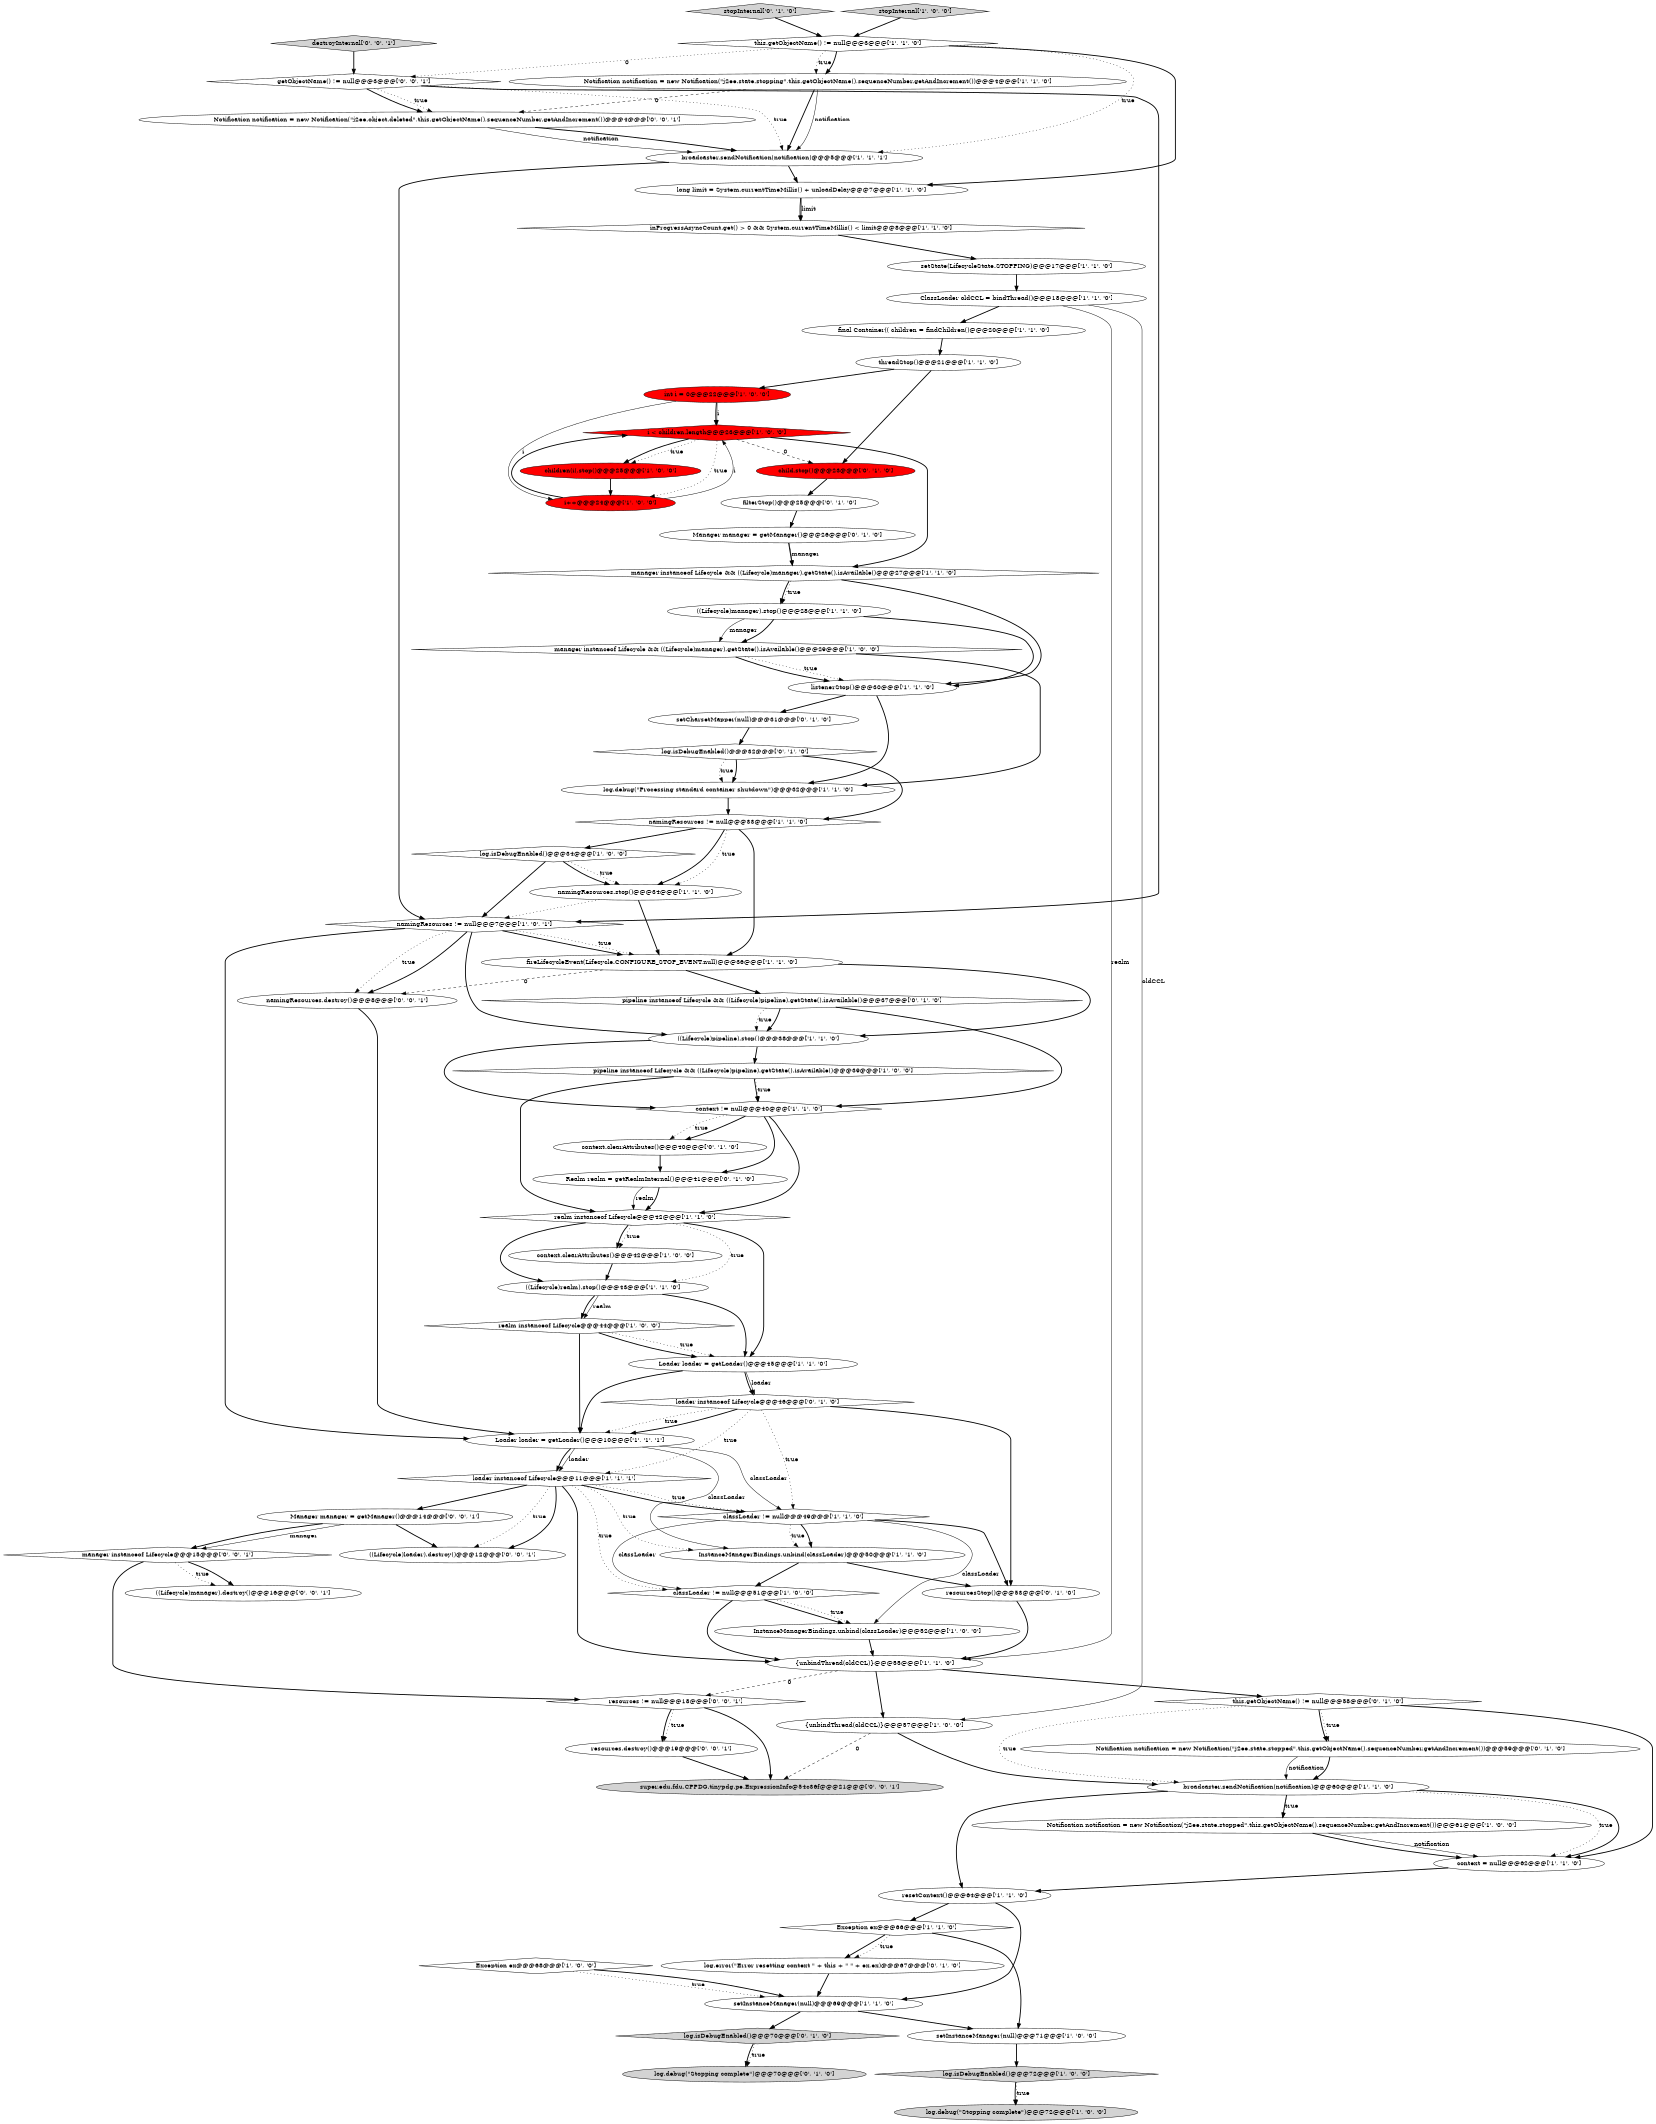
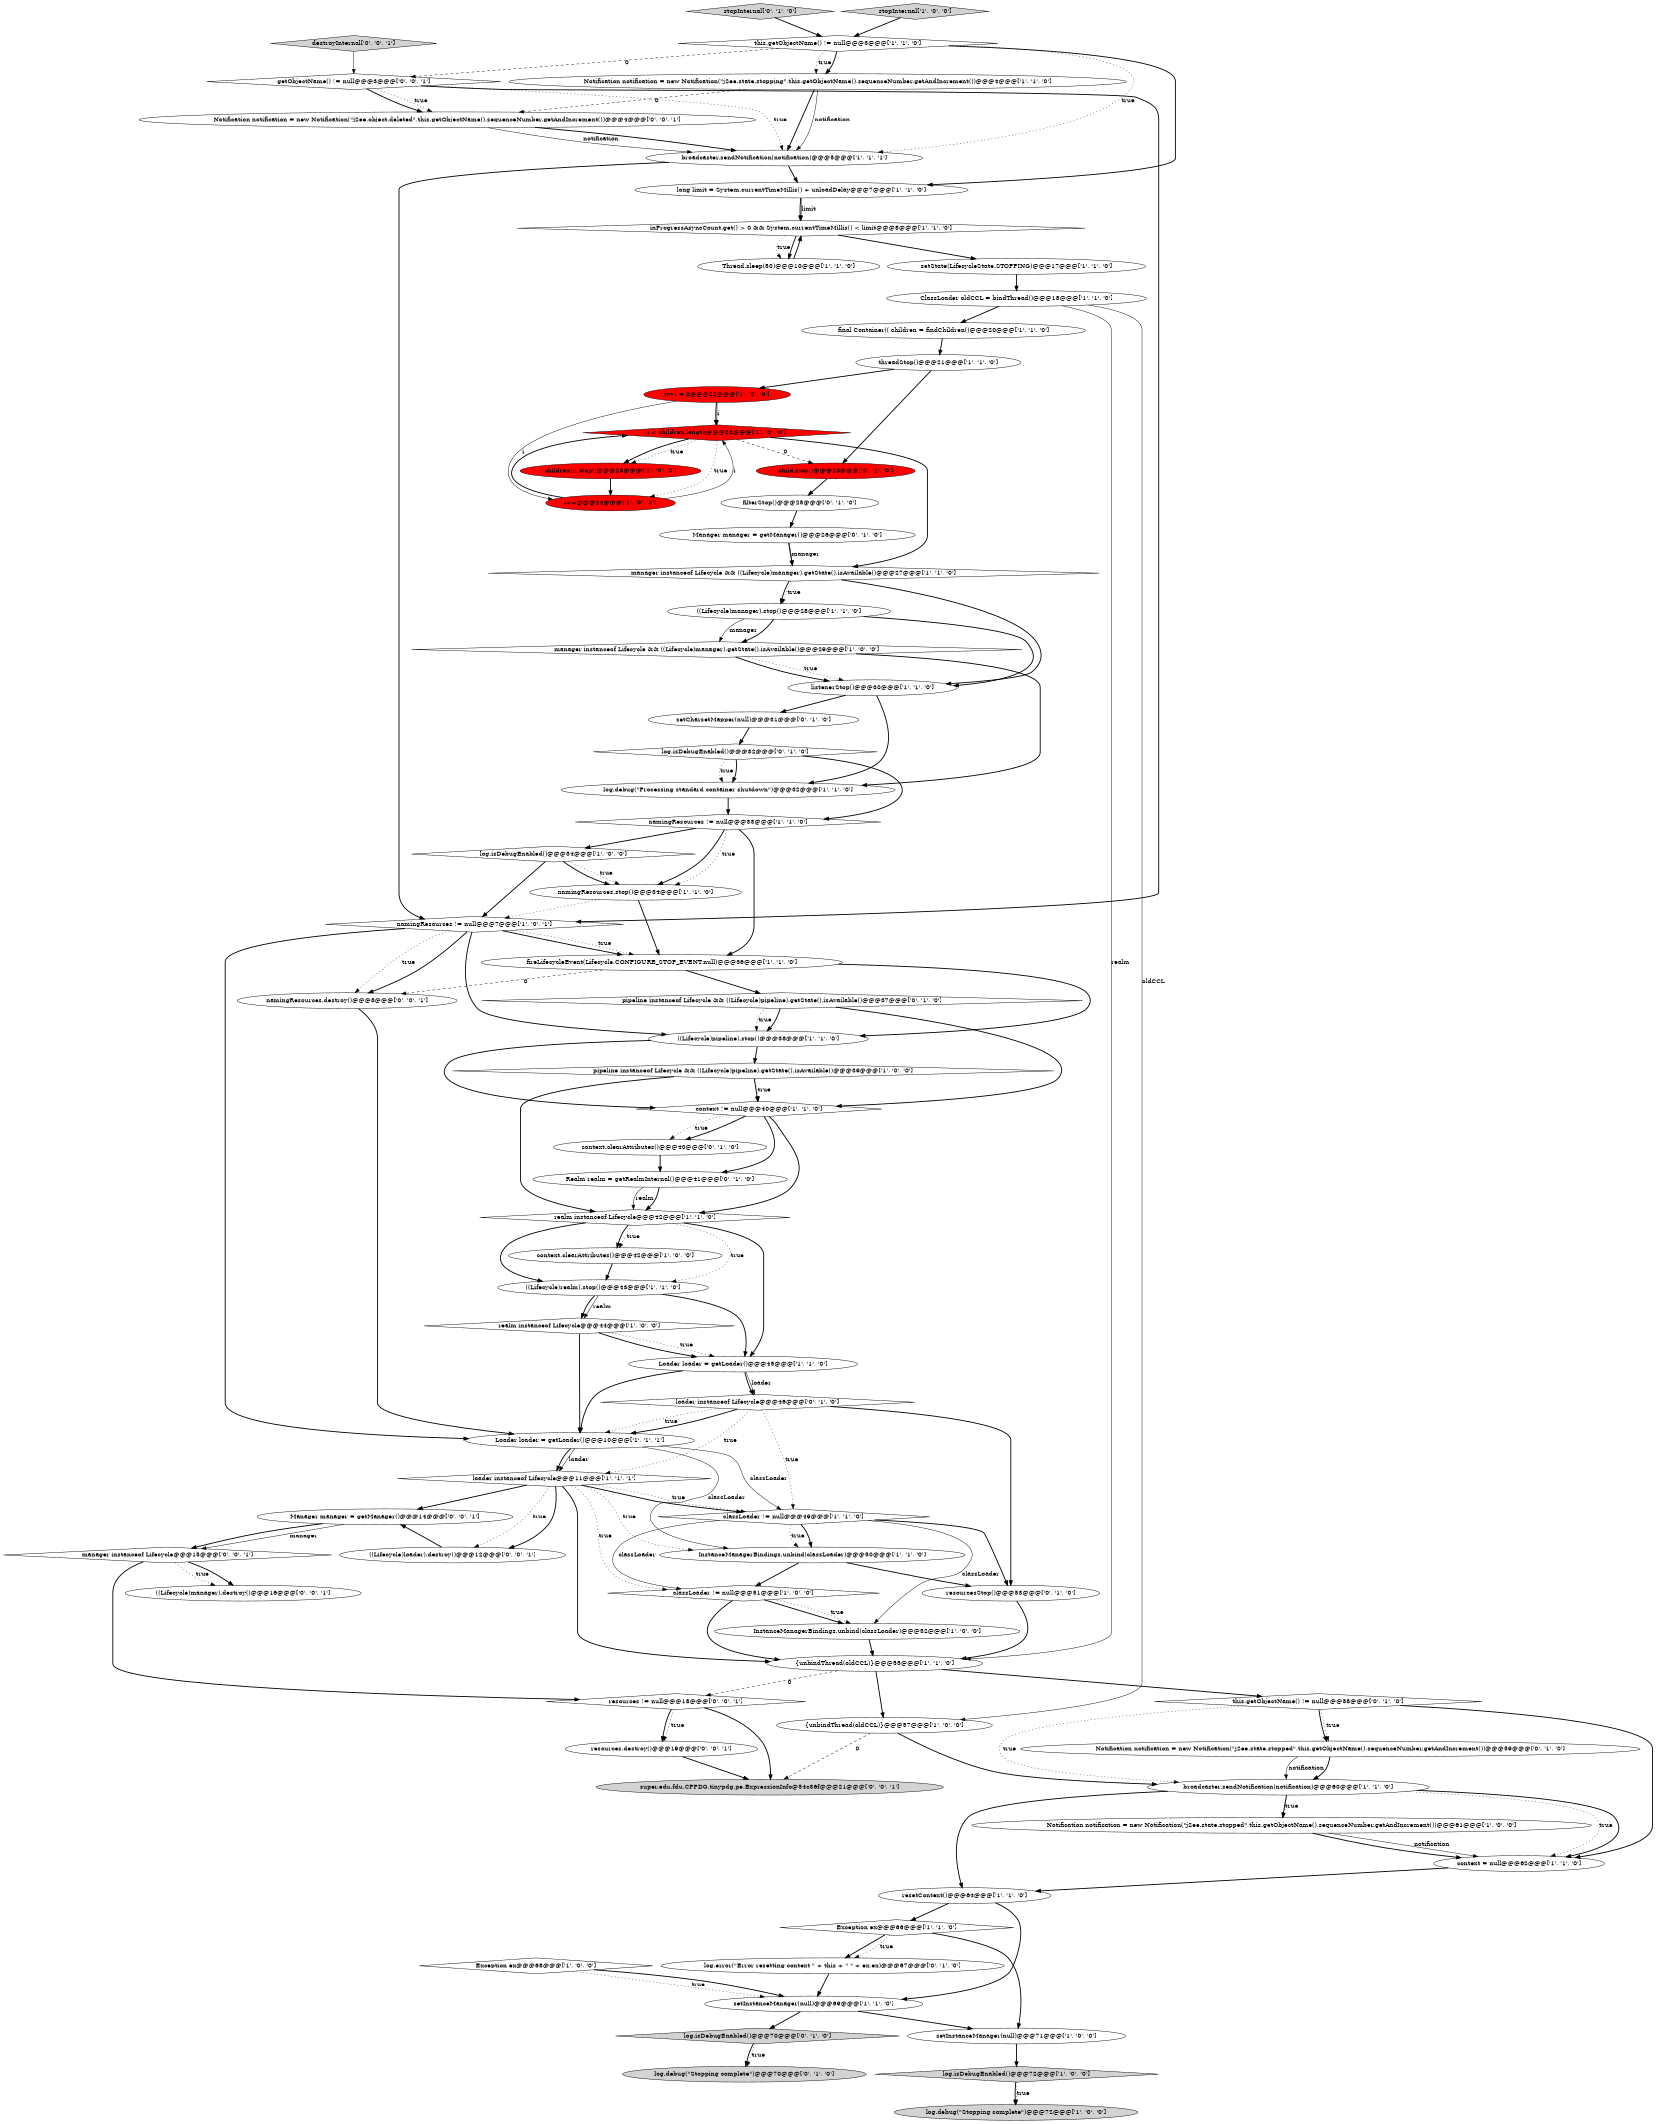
  digraph {
    node [fillcolor=white shape=ellipse style=filled]
    edge [style=bold]
    n1 [label="this.getObjectName() != null@@@58@@@['0', '1', '0']" shape=diamond]
    n2 [label="Notification notification = new Notification(\"j2ee.state.stopped\",this.getObjectName(),sequenceNumber.getAndIncrement())@@@59@@@['0', '1', '0']"]
    n3 [label="context = null@@@62@@@['1', '1', '0']"]
    n4 [label="broadcaster.sendNotification(notification)@@@60@@@['1', '1', '0']"]
    n5 [label="resetContext()@@@64@@@['1', '1', '0']"]
    n6 [label="Notification notification = new Notification(\"j2ee.state.stopped\",this.getObjectName(),sequenceNumber.getAndIncrement())@@@61@@@['1', '0', '0']"]
    n7 [label="manager instanceof Lifecycle@@@15@@@['0', '0', '1']" shape=diamond]
    n8 [label="resources != null@@@18@@@['0', '0', '1']" shape=diamond]
    n9 [label="((Lifecycle)manager).destroy()@@@16@@@['0', '0', '1']"]
    n10 [label="resources.destroy()@@@19@@@['0', '0', '1']"]
    n11 [fillcolor=lightgray label="super.edu.fdu.CPPDG.tinypdg.pe.ExpressionInfo@54c36f@@@21@@@['0', '0', '1']"]
    n12 [fillcolor=red label="child.stop()@@@23@@@['0', '1', '0']"]
    n13 [label="filterStop()@@@25@@@['0', '1', '0']"]
    n14 [label="Manager manager = getManager()@@@26@@@['0', '1', '0']"]
    n15 [label="pipeline instanceof Lifecycle && ((Lifecycle)pipeline).getState().isAvailable()@@@37@@@['0', '1', '0']" shape=diamond]
    n16 [label="((Lifecycle)pipeline).stop()@@@38@@@['1', '1', '0']"]
    n17 [label="context != null@@@40@@@['1', '1', '0']" shape=diamond]
    n18 [label="pipeline instanceof Lifecycle && ((Lifecycle)pipeline).getState().isAvailable()@@@39@@@['1', '0', '0']" shape=diamond]
    n19 [label="realm instanceof Lifecycle@@@42@@@['1', '1', '0']" shape=diamond]
    n20 [label="context.clearAttributes()@@@40@@@['0', '1', '0']"]
    n21 [label="Realm realm = getRealmInternal()@@@41@@@['0', '1', '0']"]
    n22 [label="this.getObjectName() != null@@@3@@@['1', '1', '0']" shape=diamond]
    n23 [label="Notification notification = new Notification(\"j2ee.state.stopping\",this.getObjectName(),sequenceNumber.getAndIncrement())@@@4@@@['1', '1', '0']"]
    n24 [label="getObjectName() != null@@@3@@@['0', '0', '1']" shape=diamond]
    n25 [label="long limit = System.currentTimeMillis() + unloadDelay@@@7@@@['1', '1', '0']"]
    n26 [label="broadcaster.sendNotification(notification)@@@5@@@['1', '1', '1']"]
    n27 [label="Notification notification = new Notification(\"j2ee.object.deleted\",this.getObjectName(),sequenceNumber.getAndIncrement())@@@4@@@['0', '0', '1']"]
    n28 [label="namingResources != null@@@7@@@['1', '0', '1']" shape=diamond]
    n29 [label="inProgressAsyncCount.get() > 0 && System.currentTimeMillis() < limit@@@8@@@['1', '1', '0']" shape=diamond]
    n30 [label="manager instanceof Lifecycle && ((Lifecycle)manager).getState().isAvailable()@@@29@@@['1', '0', '0']" shape=diamond]
    n31 [label="log.debug(\"Processing standard container shutdown\")@@@32@@@['1', '1', '0']"]
    n32 [label="listenerStop()@@@30@@@['1', '1', '0']"]
    n33 [label="namingResources != null@@@33@@@['1', '1', '0']" shape=diamond]
    n34 [label="setCharsetMapper(null)@@@31@@@['0', '1', '0']"]
+   n35 [label="Thread.sleep(50)@@@10@@@['1', '1', '0']"]
    n36 [label="setState(LifecycleState.STOPPING)@@@17@@@['1', '1', '0']"]
    n37 [label="Exception ex@@@66@@@['1', '1', '0']" shape=diamond]
    n38 [label="setInstanceManager(null)@@@71@@@['1', '0', '0']"]
    n39 [label="log.error(\"Error resetting context \" + this + \" \" + ex,ex)@@@67@@@['0', '1', '0']"]
    n40 [fillcolor=lightgray label="log.isDebugEnabled()@@@72@@@['1', '0', '0']" shape=diamond]
    n41 [label="setInstanceManager(null)@@@69@@@['1', '1', '0']"]
    n42 [label="log.isDebugEnabled()@@@32@@@['0', '1', '0']" shape=diamond]
    n43 [label="log.isDebugEnabled()@@@34@@@['1', '0', '0']" shape=diamond]
    n44 [label="namingResources.stop()@@@34@@@['1', '1', '0']"]
    n45 [label="fireLifecycleEvent(Lifecycle.CONFIGURE_STOP_EVENT,null)@@@36@@@['1', '1', '0']"]
    n46 [label="namingResources.destroy()@@@8@@@['0', '0', '1']"]
    n47 [label="Loader loader = getLoader()@@@10@@@['1', '1', '1']"]
    n48 [fillcolor=lightgray label="log.isDebugEnabled()@@@70@@@['0', '1', '0']" shape=diamond]
    n49 [fillcolor=lightgray label="log.debug(\"Stopping complete\")@@@70@@@['0', '1', '0']"]
    n50 [label="classLoader != null@@@49@@@['1', '1', '0']" shape=diamond]
    n51 [label="loader instanceof Lifecycle@@@11@@@['1', '1', '1']" shape=diamond]
    n52 [label="InstanceManagerBindings.unbind(classLoader)@@@50@@@['1', '1', '0']"]
    n53 [label="loader instanceof Lifecycle@@@46@@@['0', '1', '0']" shape=diamond]
    n54 [label="resourcesStop()@@@53@@@['0', '1', '0']"]
    n55 [label="classLoader != null@@@51@@@['1', '0', '0']" shape=diamond]
    n56 [label="InstanceManagerBindings.unbind(classLoader)@@@52@@@['1', '0', '0']"]
    n57 [label="{unbindThread(oldCCL)}@@@55@@@['1', '1', '0']"]
    n58 [label="Manager manager = getManager()@@@14@@@['0', '0', '1']"]
    n59 [label="((Lifecycle)loader).destroy()@@@12@@@['0', '0', '1']"]
    n60 [fillcolor=lightgray label="log.debug(\"Stopping complete\")@@@72@@@['1', '0', '0']"]
    n61 [fillcolor=red label="int i = 0@@@22@@@['1', '0', '0']"]
    n62 [fillcolor=red label="i < children.length@@@23@@@['1', '0', '0']" shape=diamond]
    n63 [fillcolor=red label="i++@@@24@@@['1', '0', '0']"]
    n64 [label="manager instanceof Lifecycle && ((Lifecycle)manager).getState().isAvailable()@@@27@@@['1', '1', '0']" shape=diamond]
    n65 [fillcolor=red label="children(i(.stop()@@@25@@@['1', '0', '0']"]
    n66 [label="((Lifecycle)manager).stop()@@@28@@@['1', '1', '0']"]
    n67 [label="context.clearAttributes()@@@42@@@['1', '0', '0']"]
    n68 [label="Loader loader = getLoader()@@@45@@@['1', '1', '0']"]
    n69 [label="((Lifecycle)realm).stop()@@@43@@@['1', '1', '0']"]
    n70 [label="realm instanceof Lifecycle@@@44@@@['1', '0', '0']" shape=diamond]
    n71 [label="{unbindThread(oldCCL)}@@@57@@@['1', '0', '0']"]
    n72 [label="threadStop()@@@21@@@['1', '1', '0']"]
    n73 [label="ClassLoader oldCCL = bindThread()@@@18@@@['1', '1', '0']"]
    n74 [label="final Container(( children = findChildren()@@@20@@@['1', '1', '0']"]
    n75 [label="Exception ex@@@68@@@['1', '0', '0']" shape=diamond]
    n76 [fillcolor=lightgray label="stopInternal['0', '1', '0']" shape=diamond]
    n77 [fillcolor=lightgray label="stopInternal['1', '0', '0']" shape=diamond]
    n78 [fillcolor=lightgray label="destroyInternal['0', '0', '1']" shape=diamond]
    n1 -> n2
    n1 -> n2 [label=true style=dotted]
    n1 -> n3
    n1 -> n4 [label=true style=dotted]
    n2 -> n4 [label=notification style=solid]
    n2 -> n4
    n3 -> n5
    n4 -> n3 [label=true style=dotted]
    n4 -> n3
    n4 -> n5
    n4 -> n6 [label=true style=dotted]
    n4 -> n6
    n5 -> n37
    n5 -> n41
    n6 -> n3 [label=notification style=solid]
    n6 -> n3
    n7 -> n8
    n7 -> n9 [label=true style=dotted]
    n7 -> n9
    n8 -> n10 [label=true style=dotted]
    n8 -> n10
    n8 -> n11
    n10 -> n11
    n12 -> n13
    n13 -> n14
    n14 -> n64
    n14 -> n64 [label=manager style=solid]
    n15 -> n16
    n15 -> n16 [label=true style=dotted]
    n15 -> n17
    n16 -> n17
    n16 -> n18
    n17 -> n19
    n17 -> n20
    n17 -> n20 [label=true style=dotted]
    n17 -> n21
    n18 -> n17
    n18 -> n17 [label=true style=dotted]
    n18 -> n19
    n19 -> n67 [label=true style=dotted]
    n19 -> n67
    n19 -> n68
    n19 -> n69 [label=true style=dotted]
    n19 -> n69
    n20 -> n21
    n21 -> n19 [label=realm style=solid]
    n21 -> n19
    n22 -> n23 [label=true style=dotted]
    n22 -> n23
-   n22 -> n24 [label=0 style=dotted]
+   n22 -> n24 [label=0 style=dashed]
    n22 -> n25
    n22 -> n26 [label=true style=dotted]
    n23 -> n26 [label=notification style=solid]
    n23 -> n26
    n23 -> n27 [label=0 style=dashed]
    n24 -> n26 [label=true style=dotted]
    n24 -> n27 [label=true style=dotted]
    n24 -> n27
    n24 -> n28
    n25 -> n29
    n25 -> n29 [label=limit style=solid]
    n26 -> n25
    n26 -> n28
    n27 -> n26 [label=notification style=solid]
    n27 -> n26
    n28 -> n16
    n28 -> n45
    n28 -> n45 [label=true style=dotted]
    n28 -> n46 [label=true style=dotted]
    n28 -> n46
    n28 -> n47
+   n29 -> n35 [label=true style=dotted]
+   n29 -> n35
    n29 -> n36
    n30 -> n31
    n30 -> n32 [label=true style=dotted]
    n30 -> n32
    n31 -> n33
    n32 -> n31
    n32 -> n34
    n33 -> n43
    n33 -> n44
    n33 -> n44 [label=true style=dotted]
    n33 -> n45
    n34 -> n42
+   n35 -> n29
    n36 -> n73
    n37 -> n38
    n37 -> n39
    n37 -> n39 [label=true style=dotted]
    n38 -> n40
    n39 -> n41
    n40 -> n60
    n40 -> n60 [label=true style=dotted]
    n41 -> n38
    n41 -> n48
    n42 -> n31
    n42 -> n31 [label=true style=dotted]
    n42 -> n33
    n43 -> n28
    n43 -> n44 [label=true style=dotted]
    n43 -> n44
    n44 -> n28 [style=dotted]
    n44 -> n45
    n45 -> n15
    n45 -> n16
    n45 -> n46 [label=0 style=dashed]
    n46 -> n47
    n47 -> n50 [label=classLoader style=solid]
    n47 -> n51 [label=loader style=solid]
    n47 -> n51
    n47 -> n52 [label=classLoader style=solid]
    n48 -> n49 [label=true style=dotted]
    n48 -> n49
    n50 -> n52
    n50 -> n52 [label=true style=dotted]
    n50 -> n54
    n50 -> n55 [label=classLoader style=solid]
    n50 -> n56 [label=classLoader style=solid]
    n51 -> n50
    n51 -> n50 [label=true style=dotted]
    n51 -> n52 [label=true style=dotted]
    n51 -> n55 [label=true style=dotted]
    n51 -> n57
    n51 -> n58
    n51 -> n59 [label=true style=dotted]
    n51 -> n59
    n52 -> n54
    n52 -> n55
    n53 -> n47
    n53 -> n47 [label=true style=dotted]
    n53 -> n50 [label=true style=dotted]
    n53 -> n51 [label=true style=dotted]
    n53 -> n54
    n54 -> n57
    n55 -> n56
    n55 -> n56 [label=true style=dotted]
    n55 -> n57
    n56 -> n57
    n57 -> n1
    n57 -> n8 [label=0 style=dashed]
    n57 -> n71
    n58 -> n7 [label=manager style=solid]
    n58 -> n7
-   n58 -> n59
+   n59 -> n58
    n61 -> n62 [label=i style=solid]
    n61 -> n62
    n61 -> n63 [label=i style=solid]
    n62 -> n12 [label=0 style=dashed]
    n62 -> n63 [label=true style=dotted]
    n62 -> n64
    n62 -> n65 [label=true style=dotted]
    n62 -> n65
    n63 -> n62 [label=i style=solid]
    n63 -> n62
    n64 -> n32
    n64 -> n66 [label=true style=dotted]
    n64 -> n66
    n65 -> n63
    n66 -> n30
    n66 -> n30 [label=manager style=solid]
    n66 -> n32
    n67 -> n69
    n68 -> n47
    n68 -> n53 [label=loader style=solid]
    n68 -> n53
    n69 -> n68
    n69 -> n70 [label=realm style=solid]
    n69 -> n70
    n70 -> n47
    n70 -> n68 [label=true style=dotted]
    n70 -> n68
    n71 -> n4
    n71 -> n11 [label=0 style=dashed]
    n72 -> n12
    n72 -> n61
    n73 -> n57 [label=realm style=solid]
    n73 -> n71 [label=oldCCL style=solid]
    n73 -> n74
    n74 -> n72
    n75 -> n41 [label=true style=dotted]
    n75 -> n41
    n76 -> n22
    n77 -> n22
-   n78 -> n24
+   n78 -> n24 [style=solid]
  }
